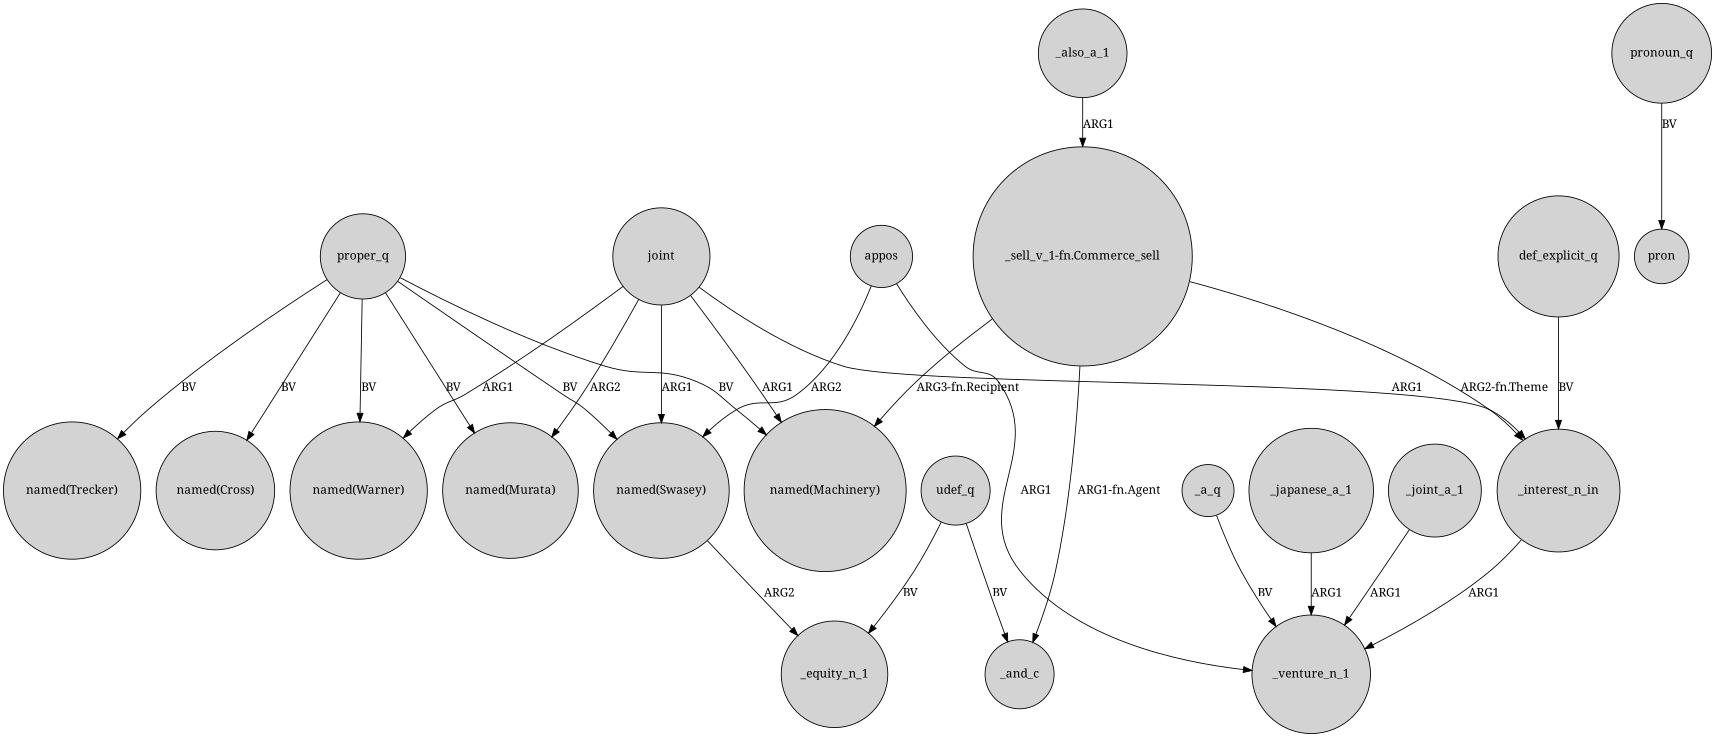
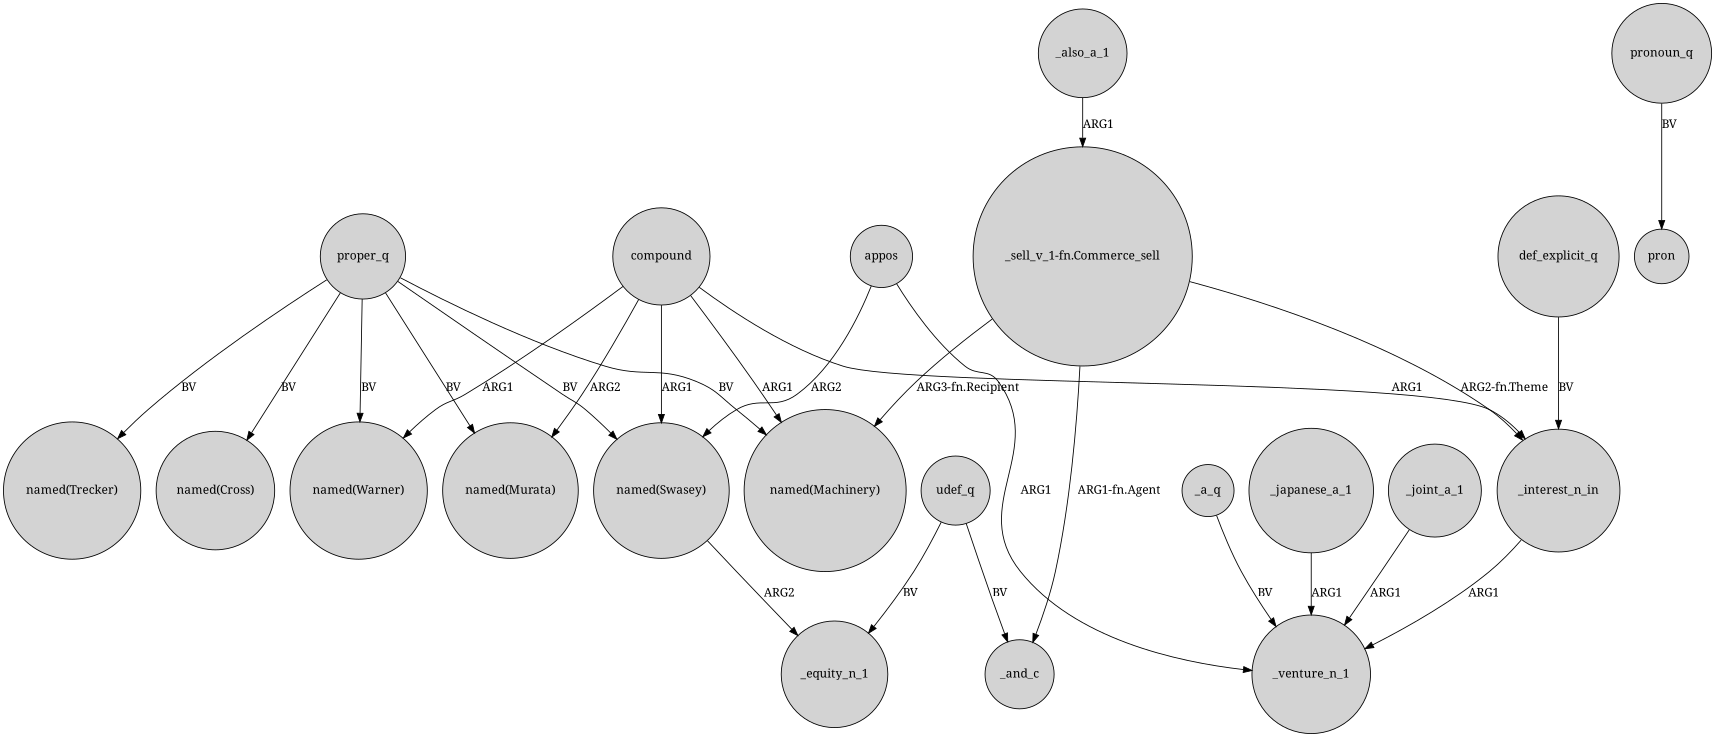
  digraph {
    fontname="Noto Serif"
    node [fontname="Noto Serif" shape=circle style=filled]
    edge [fontname="Noto Serif"]
    proper_q
    "named(Trecker)"
    "named(Cross)"
    "named(Machinery)"
    "named(Murata)"
    "named(Warner)"
    "named(Swasey)"
    _equity_n_1
    _japanese_a_1
    _venture_n_1
    _joint_a_1
-   compound [label=joint]
+   compound
    _interest_n_in
    _also_a_1
    "_sell_v_1-fn.Commerce_sell"
    _and_c
    def_explicit_q
    appos
    pronoun_q
    pron
    udef_q
    _a_q
    proper_q -> "named(Trecker)" [label=BV]
    proper_q -> "named(Cross)" [label=BV]
    proper_q -> "named(Machinery)" [label=BV]
    proper_q -> "named(Murata)" [label=BV]
    proper_q -> "named(Warner)" [label=BV]
    proper_q -> "named(Swasey)" [label=BV]
    "named(Swasey)" -> _equity_n_1 [label=ARG2]
    _japanese_a_1 -> _venture_n_1 [label=ARG1]
    _joint_a_1 -> _venture_n_1 [label=ARG1]
    compound -> "named(Machinery)" [label=ARG1]
    compound -> "named(Murata)" [label=ARG2]
    compound -> "named(Warner)" [label=ARG1]
    compound -> "named(Swasey)" [label=ARG1]
    compound -> _interest_n_in [label=ARG1]
    _interest_n_in -> _venture_n_1 [label=ARG1]
    _also_a_1 -> "_sell_v_1-fn.Commerce_sell" [label=ARG1]
    "_sell_v_1-fn.Commerce_sell" -> "named(Machinery)" [label="ARG3-fn.Recipient"]
    "_sell_v_1-fn.Commerce_sell" -> _interest_n_in [label="ARG2-fn.Theme"]
    "_sell_v_1-fn.Commerce_sell" -> _and_c [label="ARG1-fn.Agent"]
    def_explicit_q -> _interest_n_in [label=BV]
    appos -> "named(Swasey)" [label=ARG2]
    appos -> _venture_n_1 [label=ARG1]
    pronoun_q -> pron [label=BV]
    udef_q -> _equity_n_1 [label=BV]
    udef_q -> _and_c [label=BV]
    _a_q -> _venture_n_1 [label=BV]
  }
